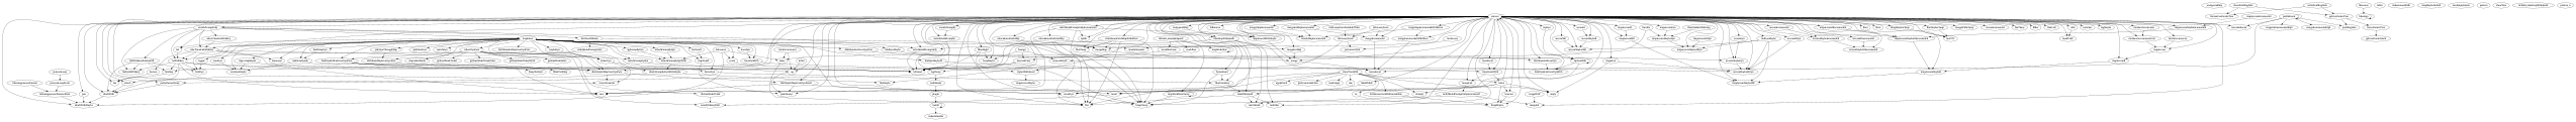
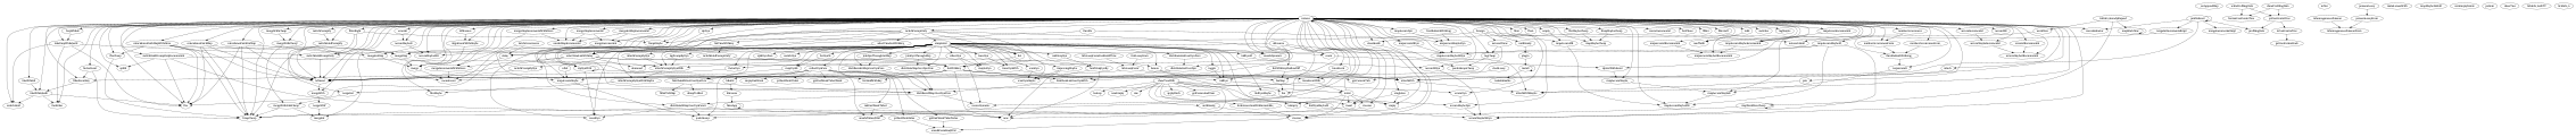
  strict digraph {
    fontname=Merriweather
    node [fontname=Merriweather style=solid]
    edge [fontname=Merriweather]
    _unAppendMap
    accumB
    accumMaybeB
    accumMaybeMB
    accumDyn
    accumMaybeDyn
    accumMaybeMDyn
    accumIncremental
    accumMaybeIncremental
    accumMaybeMIncremental
    accumMB
    accumMDyn
    accumMIncremental
    alignEventWithMaybe
    merge
    coerceEvent
    attach
    attachWith
    attachWithMaybe
    attachPromptlyDyn
    attachPromptlyDynWith
    attachPromptlyDynWithMaybe
    fforMaybe
    batchOccurrences
    delay
-   tag
+   tag [label=mapAccumMaybe]
    ffor
    pushAlways
    clockLossy
    getCurrentTick
    coincidencePatchIntMap
    fmapCheap
    leftmost
    mergeIntMap
+   mergeWith
    coincidencePatchMap
    mergeMap
    coincidencePatchMapWithMove
    fforCheap
    collectDynPure
    distributeFHListOverDynPure
    emptyFastWeak
    getFastWeakTicket
    getFastWeakTicketValue
    getFastWeakTicketWeak
    getFastWeakValue
+   hBuild
    mkFastWeakTicket
    unsafeToRawJSVal
    distributeDMapOverDynPure
    dmapToHList
    fhlistToDMap
+   unsafeFromRawJSVal
    hReverse
    count
    zipListWithEvent
    mapAccumMaybe_
    debounce
    demux
    fan
    difference
    coerceDynamic
    distributeDMapOverDynPureG
    constDyn
    new
    distributeIntMapOverDynPure
    distributeListOverDyn
    distributeListOverDynWith
    distributeListOverDynPure
    distributeMapOverDynPure
-   dropWhileE [label=unAppendMap]
+   dropWhileE
    takeDropWhileJustE
    fanEither
    switchHold
    switchHoldPromptOnly
    eitherDyn
    factorDyn
    filterEventKey
    takeWhileJustE
    factorEvent
    fanMap
    n82 [label=ffor4]
    n83 [label=ffor6]
    fforMaybeCheap
-   mapMaybeCheap [label=lastUTC]
+   mapMaybeCheap
    filterRight
    fmapMaybe
    fmapMaybeCheap
    foldDyn
+   foldDynM
    foldDynMaybe
    foldDynMaybeM
    forDynM
    mapDynM
    forIntersectionWithImmutable_
-   traverse_ [label=fmapMaybe_]
-   for_
+   traverse_
+   for_ [label=untilReady_]
    foreign
    networkHold
    networkView
    untilReady
    tagCheap
    plugin
    gate
    getCostCentreTree
    profilingData
    toCostCentreTree
    getCostCentreStack
    hRevApp
    holdUniqDyn
    holdUniqDynBy
    scanDynMaybe
    improvingMaybe
    infixl
    infixr
    inhomogeneousPoisson
    inhomogeneousPoissonFrom
    insert
    install
    makeInlinable
+   joinDynThroughIntMap
    joinDynThroughMap
    "mergeWith\'"
    list
    listWithKey
    listHoldWithKey
    listViewWithKey
    n128 [label="switchHoldPromptOnly'"]
    listWithKeyShallowDiff
    makeLensesWith
    mapAccumB
    mapAccumMaybeB
    mapAccumMaybeMB
    mapAccumDyn
    mapAccumMaybeDyn
    mapAccumMaybeMDyn
    mapAccumIncremental
    mapAccumMaybeIncremental
    mapAccumMaybeMIncremental
    mapAccumMB
    mapAccumMDyn
    mapAccumMIncremental
-   mapAccumM_
-   mapAccumMaybeM_ [label=foldDynMaybe_]
-   mapAccum_
+   mapAccumM_ [label=empty_]
+   mapAccumMaybeM_
+   mapAccum_ [label=throttleBatchWithLag_]
    mapMaybeNoNull
    mapWorkflow
    mapWorkflowCheap
    maybeDyn
    mergeIncremental
    mergeIncrementalWithMove
    mergeIntIncrementalImpl
+   slowHeadE
    mergeIntMapIncremental
    unsafeMapIncremental
    mergeList
-   "mergeWithFoldCheap\'" [label="switchHoldPromptOnlyIncremental'"]
+   "mergeWithFoldCheap\'"
    mergeInt
    mergeMapIncremental
    mergeMapIncrementalWithMove
    mergeWithCheap
+   "mergeWithCheap\'"
    pushAlwaysCheap
    nonEmptyDelete
    numberOccurrences
    numberOccurrencesFrom
-   numberOccurrencesFrom_ [label=batchOccurrences_]
+   numberOccurrencesFrom_
    pattern
    poissonLossy
    poissonLossyFrom
    profileEvent
    coerceBehavior
    mergeIncrementalImpl
    remove
    coerceIncremental
    empty
    fanThese
    ffilter
    filterLeft
    headTailE
    singleton
    splitE
    switchHoldPromptOnlyIncremental
    switchHoldPromptly
    switchPromptOnly
    switchPromptly
    switcher
    tagMaybe
    tailE
    takeWhileE
    traceEvent
    traceEventWith
    traverse
    unsafeDynamic
    zipDyn
    zipDynWith
    selectViewListWithKey
    selectViewListWithKey_
    simpleList
    toList
    scanDyn
    demuxed
    switchPromptlyDyn
    showProfilingData
    formatCostCentreTree
    showTree
    showTreeWith
    applyPatch
    getFrozenAndClear
    isEmpty
+   lookup
    newEmpty
    size
    splitDynPure
    switchDyn
    tagPromptlyDyn
    toggle
    traceDyn
    traceDynWith
    throttle
    throttleBatchWithLag
    tickInfo_alreadyElapsed
    workflow
-   workflowView
-   tickInfo_lastUTC [label=tickInfo_takeDropWhileJustE]
-   tickInfo_n [label=pattern_n]
+   tickInfo_lastUTC
+   tickInfo_n
    tickLossyFrom
    "tickLossyFrom\'"
    tickLossyFromPostBuildTime
    writeProfilingData
    accumB -> accumMaybeB
    accumMaybeB -> accumMaybeMB
    accumDyn -> accumMaybeDyn
    accumMaybeDyn -> accumMaybeMDyn
    accumIncremental -> accumMaybeIncremental
    accumMaybeIncremental -> accumMaybeMIncremental
-   accumMB -> accumMaybeMB
    accumMDyn -> accumMaybeMDyn
    accumMIncremental -> accumMaybeMIncremental
    alignEventWithMaybe -> merge
    merge -> coerceEvent
    attach -> attachWith
    attachWith -> attachWithMaybe
    attachPromptlyDyn -> attachPromptlyDynWith
    attachPromptlyDynWith -> attachPromptlyDynWithMaybe
-   attachPromptlyDynWithMaybe -> attach
    attachPromptlyDynWithMaybe -> fforMaybe
    batchOccurrences -> delay
    batchOccurrences -> tag
    delay -> ffor
    tag -> pushAlways
    clockLossy -> getCurrentTick
    coincidencePatchIntMap -> ffor
    coincidencePatchIntMap -> fmapCheap
    coincidencePatchIntMap -> leftmost
    coincidencePatchIntMap -> mergeIntMap
+   leftmost -> mergeWith
    mergeIntMap -> merge
+   mergeWith -> "mergeWith\'"
    coincidencePatchMap -> ffor
    coincidencePatchMap -> fmapCheap
+   coincidencePatchMap -> leftmost
    coincidencePatchMap -> mergeMap
    mergeMap -> merge
    coincidencePatchMapWithMove -> ffor
    coincidencePatchMapWithMove -> fmapCheap
    coincidencePatchMapWithMove -> leftmost
    coincidencePatchMapWithMove -> mergeMap
    coincidencePatchMapWithMove -> fforCheap
    fforCheap -> fmapCheap
    collectDynPure -> distributeFHListOverDynPure
    collectDynPure -> emptyFastWeak
    collectDynPure -> getFastWeakTicket
    collectDynPure -> getFastWeakTicketValue
    collectDynPure -> getFastWeakTicketWeak
    collectDynPure -> getFastWeakValue
+   collectDynPure -> hBuild
    collectDynPure -> mkFastWeakTicket
    collectDynPure -> unsafeToRawJSVal
    distributeFHListOverDynPure -> distributeDMapOverDynPure
    distributeFHListOverDynPure -> dmapToHList
    distributeFHListOverDynPure -> fhlistToDMap
+   getFastWeakTicketValue -> unsafeFromRawJSVal
+   getFastWeakValue -> unsafeFromRawJSVal
+   hBuild -> hReverse
    mkFastWeakTicket -> unsafeToRawJSVal
    distributeDMapOverDynPure -> coerceDynamic
    distributeDMapOverDynPure -> distributeDMapOverDynPureG
    hReverse -> hRevApp
    count -> zipListWithEvent
    zipListWithEvent -> mapAccumMaybe_
-   mapAccumMaybeMIncremental -> mapAccumMaybeB
+   mapAccumMaybe_ -> mapAccumMaybeB
    debounce -> attachWithMaybe
    debounce -> attachPromptlyDynWith
    debounce -> delay
    debounce -> count
-   pushAlwaysCheap -> attachWith
+   demux -> attachWith
    demux -> fan
    difference -> alignEventWithMaybe
    distributeDMapOverDynPureG -> pushAlways
    distributeDMapOverDynPureG -> constDyn
    distributeDMapOverDynPureG -> new
    distributeIntMapOverDynPure -> distributeDMapOverDynPure
    distributeListOverDyn -> distributeListOverDynWith
+   distributeListOverDynWith -> distributeDMapOverDynPure
    distributeListOverDynPure -> distributeListOverDyn
    distributeMapOverDynPure -> distributeDMapOverDynPure
    dropWhileE -> takeDropWhileJustE
    takeDropWhileJustE -> ffor
    takeDropWhileJustE -> fanEither
    takeDropWhileJustE -> switchHold
    takeDropWhileJustE -> switchHoldPromptOnly
    switchHoldPromptOnly -> leftmost
    eitherDyn -> coerceDynamic
    eitherDyn -> factorDyn
    factorDyn -> filterEventKey
    filterEventKey -> takeWhileJustE
    takeWhileJustE -> ffor
    takeWhileJustE -> fanEither
    takeWhileJustE -> switchHold
    factorEvent -> fmapCheap
    factorEvent -> filterEventKey
    fanMap -> fan
    fforMaybeCheap -> mapMaybeCheap
    filterRight -> fmapCheap
    filterRight -> leftmost
    filterRight -> fmapMaybe
    fmapMaybeCheap -> mapMaybeCheap
+   foldDyn -> accumDyn
+   foldDynM -> accumMDyn
    foldDynMaybe -> accumMaybeDyn
    foldDynMaybeM -> accumMaybeMDyn
    forDynM -> mapDynM
    mapDynM -> pushAlways
    forIntersectionWithImmutable_ -> traverse_
+   traverse_ -> unsafeFromRawJSVal
    for_ -> traverse_
    foreign -> fmapMaybe
    foreign -> networkHold
    foreign -> networkView
-   tagCheap -> untilReady
+   foreign -> untilReady
    networkView -> leftmost
    networkView -> tagCheap
    untilReady -> plugin
    tagCheap -> pushAlwaysCheap
    plugin -> install
    gate -> attachWithMaybe
    getCostCentreTree -> profilingData
    getCostCentreTree -> toCostCentreTree
    toCostCentreTree -> getCostCentreStack
    hRevApp -> hRevApp
    holdUniqDyn -> holdUniqDynBy
    holdUniqDynBy -> new
    holdUniqDynBy -> scanDynMaybe
    improvingMaybe -> new
    improvingMaybe -> scanDynMaybe
    infixl -> tag
    inhomogeneousPoisson -> inhomogeneousPoissonFrom
-   inhomogeneousPoissonFrom -> attachWithMaybe
    insert -> unsafeToRawJSVal
    install -> install
    install -> makeInlinable
+   joinDynThroughIntMap -> distributeIntMapOverDynPure
    joinDynThroughMap -> distributeMapOverDynPure
    "mergeWith\'" -> mergeInt
    list -> listWithKey
    listWithKey -> attachWith
    listWithKey -> tag
    listWithKey -> leftmost
    listWithKey -> new
    listWithKey -> fanMap
    listWithKey -> foldDyn
    listWithKey -> listHoldWithKey
    listViewWithKey -> mergeMap
    listViewWithKey -> n128
    n128 -> listWithKey
    listWithKeyShallowDiff -> attachWith
    listWithKeyShallowDiff -> fanMap
    listWithKeyShallowDiff -> foldDyn
-   listWithKeyShallowDiff -> listHoldWithKey
    mapAccumB -> mapAccumMaybeB
    mapAccumMaybeB -> mapAccumMaybeMB
    mapAccumDyn -> mapAccumMaybeDyn
    mapAccumMaybeDyn -> mapAccumMaybeMDyn
    mapAccumIncremental -> mapAccumMaybeIncremental
    mapAccumMaybeIncremental -> mapAccumMaybeMIncremental
    mapAccumMB -> mapAccumMaybeMB
    mapAccumMDyn -> mapAccumMaybeMDyn
    mapAccumMIncremental -> mapAccumMaybeMIncremental
    mapAccumM_ -> mapAccumMB
    mapAccumMaybeM_ -> accumMaybeMB
    mapAccumMaybeM_ -> accumMaybeMDyn
    mapAccumMaybeM_ -> mapAccumMaybeMB
    mapAccumMaybeM_ -> mapAccumMaybeMDyn
    mapAccum_ -> mapAccumB
    mapWorkflow -> mapWorkflow
    mapWorkflowCheap -> fmapCheap
    mapWorkflowCheap -> mapWorkflowCheap
-   maybeDyn -> eitherDyn
+   eitherDyn -> maybeDyn
    mergeIncremental -> coerceEvent
    mergeIncrementalWithMove -> coerceEvent
+   mergeIntIncrementalImpl -> slowHeadE
+   slowHeadE -> fmapCheap
    mergeIntMapIncremental -> mergeIncremental
    mergeIntMapIncremental -> unsafeMapIncremental
    mergeList -> "mergeWithFoldCheap\'"
    "mergeWithFoldCheap\'" -> fmapCheap
    "mergeWithFoldCheap\'" -> mergeInt
-   tickLossyFrom -> mergeIncremental
+   mergeMapIncremental -> mergeIncremental
    mergeMapIncremental -> unsafeMapIncremental
    mergeMapIncrementalWithMove -> mergeIncrementalWithMove
    mergeMapIncrementalWithMove -> unsafeMapIncremental
+   mergeWithCheap -> "mergeWithCheap\'"
+   "mergeWithCheap\'" -> "mergeWithFoldCheap\'"
    numberOccurrences -> numberOccurrencesFrom
    numberOccurrencesFrom -> mapAccum_
    numberOccurrencesFrom_ -> mapAccum_
    poissonLossy -> poissonLossyFrom
    poissonLossyFrom -> inhomogeneousPoissonFrom
    profileEvent -> coerceEvent
    profileEvent -> profilingData
    profileEvent -> mergeIntIncrementalImpl
    profileEvent -> profileEvent
    profileEvent -> coerceBehavior
    profileEvent -> mergeIncrementalImpl
    remove -> accumB
    remove -> accumMaybeB
    remove -> accumMaybeMB
    remove -> accumDyn
    remove -> accumMaybeDyn
    remove -> accumMaybeMDyn
    remove -> accumIncremental
    remove -> accumMaybeIncremental
    remove -> accumMaybeMIncremental
    remove -> accumMB
    remove -> accumMDyn
    remove -> accumMIncremental
    remove -> alignEventWithMaybe
    remove -> merge
    remove -> coerceEvent
    remove -> attach
    remove -> attachWith
    remove -> attachWithMaybe
    remove -> fforMaybe
    remove -> tag
    remove -> ffor
    remove -> pushAlways
    remove -> coincidencePatchIntMap
    remove -> fmapCheap
    remove -> leftmost
    remove -> mergeIntMap
+   remove -> mergeWith
    remove -> coincidencePatchMap
    remove -> mergeMap
    remove -> coincidencePatchMapWithMove
    remove -> fforCheap
    remove -> distributeDMapOverDynPure
    remove -> zipListWithEvent
+   remove -> mapAccumMaybe_
    remove -> fan
    remove -> difference
    remove -> coerceDynamic
    remove -> distributeDMapOverDynPureG
    remove -> constDyn
    remove -> distributeListOverDyn
    remove -> distributeListOverDynWith
    remove -> dropWhileE
    remove -> takeDropWhileJustE
    remove -> fanEither
    remove -> switchHold
    remove -> switchHoldPromptOnly
    remove -> filterEventKey
    remove -> takeWhileJustE
    remove -> factorEvent
    remove -> fanMap
    remove -> n82
    remove -> n83
    remove -> fforMaybeCheap
    remove -> mapMaybeCheap
    remove -> filterRight
    remove -> fmapMaybe
    remove -> fmapMaybeCheap
    remove -> traverse_
    remove -> tagCheap
    remove -> gate
    remove -> insert
    remove -> mapAccumB
    remove -> mapAccumMaybeB
    remove -> mapAccumMaybeMB
    remove -> mapAccumDyn
    remove -> mapAccumMaybeMDyn
+   remove -> mapAccumIncremental
    remove -> mapAccumMaybeIncremental
    remove -> mapAccumMaybeMIncremental
    remove -> mapAccumMB
+   remove -> mapAccumMDyn
    remove -> mapAccumMIncremental
    remove -> mapAccumM_
    remove -> mapAccumMaybeM_
    remove -> mapAccum_
    remove -> mergeIncremental
    remove -> mergeIncrementalWithMove
+   remove -> slowHeadE
    remove -> mergeIntMapIncremental
    remove -> unsafeMapIncremental
    remove -> mergeList
    remove -> mergeInt
    remove -> mergeMapIncremental
    remove -> mergeMapIncrementalWithMove
    remove -> mergeWithCheap
+   remove -> "mergeWithCheap\'"
    remove -> pushAlwaysCheap
    remove -> numberOccurrences
    remove -> numberOccurrencesFrom
    remove -> numberOccurrencesFrom_
    remove -> coerceBehavior
    remove -> remove
    remove -> coerceIncremental
    remove -> empty
    remove -> fanThese
    remove -> ffilter
    remove -> filterLeft
    remove -> headTailE
    remove -> singleton
    remove -> splitE
    remove -> switchHoldPromptOnlyIncremental
    remove -> switchHoldPromptly
    remove -> switchPromptOnly
    remove -> switchPromptly
    remove -> switcher
    remove -> tagMaybe
    remove -> tailE
    remove -> takeWhileE
    remove -> traceEvent
    remove -> traceEventWith
    remove -> traverse
    remove -> unsafeDynamic
    remove -> zipDyn
    remove -> zipDynWith
    remove -> selectViewListWithKey
-   singleton -> accumMaybeMDyn
+   singleton -> insert
    singleton -> empty
-   switchHoldPromptOnlyIncremental -> alignEventWithMaybe
+   switchHoldPromptOnlyIncremental -> attachPromptlyDynWith
    switchHoldPromptOnlyIncremental -> ffor
    switchHoldPromptOnlyIncremental -> new
    switchHoldPromptOnlyIncremental -> splitE
    switchHoldPromptly -> leftmost
    switchPromptOnly -> switchHoldPromptOnly
    switchPromptOnly -> list
    switchPromptOnly -> listWithKey
    switchPromptOnly -> listHoldWithKey
    switchPromptOnly -> listViewWithKey
    switchPromptOnly -> listWithKeyShallowDiff
    switchPromptOnly -> selectViewListWithKey
    switchPromptOnly -> selectViewListWithKey_
    switchPromptOnly -> simpleList
    switchPromptly -> switchHoldPromptly
    tailE -> headTailE
    takeWhileE -> takeWhileJustE
    traceEvent -> traceEventWith
    traceEventWith -> mergeList
    traceEventWith -> toList
    traverse -> traverse_
    zipDyn -> zipDynWith
    zipDynWith -> constDyn
    zipDynWith -> distributeListOverDynWith
    zipDynWith -> zipDynWith
    selectViewListWithKey -> leftmost
    selectViewListWithKey -> demux
    selectViewListWithKey -> listWithKey
    selectViewListWithKey -> demuxed
-   selectViewListWithKey -> switchPromptlyDyn
+   selectViewListWithKey -> mergeIncrementalWithMove
    selectViewListWithKey_ -> selectViewListWithKey
    simpleList -> attachPromptlyDyn
    simpleList -> attachPromptlyDynWith
    simpleList -> attachPromptlyDynWithMaybe
    simpleList -> collectDynPure
    simpleList -> distributeFHListOverDynPure
    simpleList -> distributeDMapOverDynPure
    simpleList -> count
+   simpleList -> demux
    simpleList -> constDyn
    simpleList -> distributeIntMapOverDynPure
    simpleList -> distributeListOverDynPure
    simpleList -> distributeMapOverDynPure
    simpleList -> eitherDyn
    simpleList -> factorDyn
    simpleList -> foldDyn
+   simpleList -> foldDynM
    simpleList -> foldDynMaybe
    simpleList -> foldDynMaybeM
    simpleList -> forDynM
    simpleList -> mapDynM
    simpleList -> holdUniqDyn
    simpleList -> holdUniqDynBy
    simpleList -> scanDynMaybe
    simpleList -> improvingMaybe
+   simpleList -> joinDynThroughIntMap
    simpleList -> joinDynThroughMap
    simpleList -> list
    simpleList -> maybeDyn
    simpleList -> unsafeDynamic
    simpleList -> scanDyn
    simpleList -> demuxed
    simpleList -> switchPromptlyDyn
    simpleList -> splitDynPure
    simpleList -> switchDyn
    simpleList -> tagPromptlyDyn
    simpleList -> toggle
    simpleList -> traceDyn
    simpleList -> traceDynWith
    toList -> traverse_
    toList -> insert
    toList -> remove
    toList -> empty
    toList -> traverse
    toList -> isEmpty
    scanDyn -> scanDynMaybe
    switchPromptlyDyn -> leftmost
    showProfilingData -> getCostCentreTree
    showProfilingData -> formatCostCentreTree
    showTreeWith -> new
    showTreeWith -> forIntersectionWithImmutable_
    showTreeWith -> for_
    showTreeWith -> insert
    showTreeWith -> empty
    showTreeWith -> toList
    showTreeWith -> applyPatch
    showTreeWith -> getFrozenAndClear
    showTreeWith -> isEmpty
+   showTreeWith -> lookup
    showTreeWith -> newEmpty
    showTreeWith -> size
    tagPromptlyDyn -> attachPromptlyDynWith
    toggle -> foldDyn
    traceDyn -> traceDynWith
    traceDynWith -> traceEventWith
    throttle -> delay
    throttle -> mapAccumMaybeDyn
    throttleBatchWithLag -> mapAccumMaybeDyn
    tickInfo_alreadyElapsed -> mapWorkflow
    tickInfo_alreadyElapsed -> mapWorkflowCheap
    tickInfo_alreadyElapsed -> workflow
-   tickInfo_alreadyElapsed -> workflowView
    workflow -> networkHold
-   workflowView -> networkView
    tickLossyFrom -> "tickLossyFrom\'"
    "tickLossyFrom\'" -> getCurrentTick
    "tickLossyFrom\'" -> leftmost
    tickLossyFromPostBuildTime -> "tickLossyFrom\'"
    writeProfilingData -> getCostCentreTree
    writeProfilingData -> formatCostCentreTree
  }
